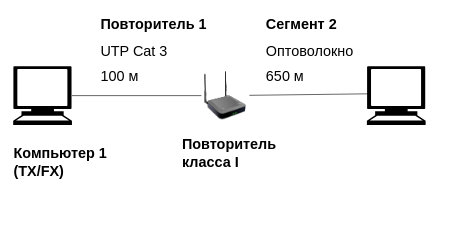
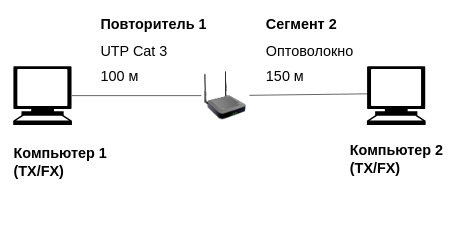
  <mxCell id="0" />
  <mxCell id="1" parent="0" />
  <mxCell id="2" value="" style="image;html=1;image=img/lib/clip_art/networking/Repeater_128x128.png" vertex="1" parent="1"><mxGeometry x="335" y="119" width="80" height="80" as="geometry" /></mxCell>
  <mxCell id="3" value="" style="shape=mxgraph.signs.tech.computer;html=1;pointerEvents=1;fillColor=#000000;strokeColor=none;verticalLabelPosition=bottom;verticalAlign=top;align=center;" vertex="1" parent="1"><mxGeometry x="21" y="110" width="98" height="98" as="geometry" /></mxCell>
  <mxCell id="4" value="" style="shape=mxgraph.signs.tech.computer;html=1;pointerEvents=1;fillColor=#000000;strokeColor=none;verticalLabelPosition=bottom;verticalAlign=top;align=center;" vertex="1" parent="1"><mxGeometry x="611" y="110" width="98" height="98" as="geometry" /></mxCell>
  <mxCell id="5" value="" style="endArrow=none;html=1;rounded=0;" edge="1" parent="1" source="3" target="2"><mxGeometry width="50" height="50" relative="1" as="geometry"><mxPoint x="119" y="209" as="sourcePoint" /><mxPoint x="189.711" y="159" as="targetPoint" /></mxGeometry></mxCell>
  <mxCell id="6" value="" style="endArrow=none;html=1;rounded=0;entryX=0.071;entryY=0.469;entryDx=0;entryDy=0;entryPerimeter=0;" edge="1" parent="1" source="2" target="4"><mxGeometry width="50" height="50" relative="1" as="geometry"><mxPoint x="415" y="209" as="sourcePoint" /><mxPoint x="485.711" y="159" as="targetPoint" /></mxGeometry></mxCell>
- <mxCell id="7" value="&lt;h1 style=&quot;margin-top: 0px;&quot;&gt;&lt;font style=&quot;font-size: 24px;&quot;&gt;Сегмент 2&lt;br&gt;&lt;/font&gt;&lt;/h1&gt;&lt;p&gt;&lt;font style=&quot;font-size: 24px;&quot;&gt;Оптоволокно&lt;/font&gt;&lt;/p&gt;&lt;p&gt;&lt;font style=&quot;font-size: 24px;&quot;&gt;650 м&lt;br&gt;&lt;/font&gt;&lt;/p&gt;" style="text;html=1;whiteSpace=wrap;overflow=hidden;rounded=0;" vertex="1" parent="1"><mxGeometry x="441" y="20" width="180" height="120" as="geometry" /></mxCell>
+ <mxCell id="7" value="&lt;h1 style=&quot;margin-top: 0px;&quot;&gt;&lt;font style=&quot;font-size: 24px;&quot;&gt;Сегмент 2&lt;br&gt;&lt;/font&gt;&lt;/h1&gt;&lt;p&gt;&lt;font style=&quot;font-size: 24px;&quot;&gt;Оптоволокно&lt;/font&gt;&lt;/p&gt;&lt;p&gt;&lt;font style=&quot;font-size: 24px;&quot;&gt;150 м&lt;br&gt;&lt;/font&gt;&lt;/p&gt;" style="text;html=1;whiteSpace=wrap;overflow=hidden;rounded=0;" vertex="1" parent="1"><mxGeometry x="441" y="20" width="180" height="120" as="geometry" /></mxCell>
  <mxCell id="8" value="&lt;h1 style=&quot;margin-top: 0px;&quot;&gt;&lt;font style=&quot;font-size: 24px;&quot;&gt;Повторитель 1&lt;br&gt;&lt;/font&gt;&lt;/h1&gt;&lt;p&gt;&lt;font style=&quot;font-size: 24px;&quot;&gt;UTP Cat 3&lt;/font&gt;&lt;/p&gt;&lt;p&gt;&lt;font style=&quot;font-size: 24px;&quot;&gt;100 м&lt;br&gt;&lt;/font&gt;&lt;/p&gt;" style="text;html=1;whiteSpace=wrap;overflow=hidden;rounded=0;" vertex="1" parent="1"><mxGeometry x="165" y="20" width="180" height="120" as="geometry" /></mxCell>
  <mxCell id="9" value="&lt;h1 style=&quot;margin-top: 0px;&quot;&gt;Компьютер 1&lt;br&gt;(TX/FX)&lt;/h1&gt;" style="text;html=1;whiteSpace=wrap;overflow=hidden;rounded=0;" vertex="1" parent="1"><mxGeometry x="20" y="235" width="180" height="120" as="geometry" /></mxCell>
- <mxCell id="11" value="&lt;h1 style=&quot;margin-top: 0px;&quot;&gt;Повторитель класса I&lt;br&gt;&lt;/h1&gt;" style="text;html=1;whiteSpace=wrap;overflow=hidden;rounded=0;" vertex="1" parent="1"><mxGeometry x="301" y="220" width="180" height="120" as="geometry" /></mxCell>
+ <mxCell id="10" value="&lt;h1 style=&quot;margin-top: 0px;&quot;&gt;Компьютер 2&lt;br&gt;(TX/FX)&lt;/h1&gt;" style="text;html=1;whiteSpace=wrap;overflow=hidden;rounded=0;" vertex="1" parent="1"><mxGeometry x="581" y="230" width="180" height="120" as="geometry" /></mxCell>
